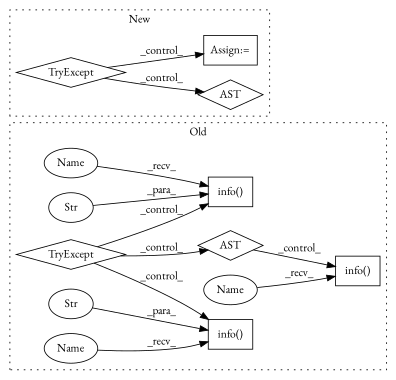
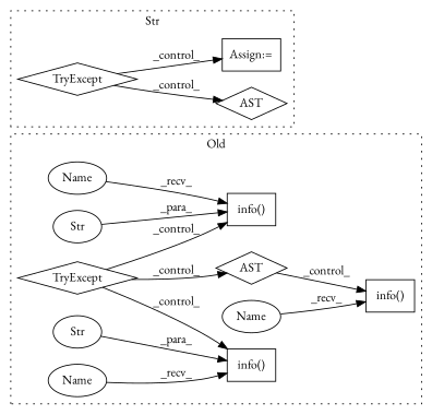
  digraph {
    rankdir=LR
    fontname="EB Garamond"
    node [a=75 l="13,1" shape=ellipse fontname="EB Garamond"]
    edge [fontname="EB Garamond"]
    n1 [label="info()" s="2853,2931" shape=box]
    n2 [a=2 l="7,0" label=AST s="2827,0" shape=diamond]
    n3 [a=71 l=13 label=TryExcept s=2626 shape=diamond]
    n4 [label="info()" s="2792,2821" shape=box]
    n5 [a=66 l=16 label=Str s=2805]
    n6 [label="info()" s="2639,2706" shape=box]
    n7 [a=66 l=54 label=Str s=2652]
    n8 [a=87 l=7 label=Name s=2639]
    n9 [a=87 l=7 label=Name s=2853]
    n10 [a=87 l=7 label=Name s=2792]
    n11 [a=71 l=17 label=TryExcept s=10886 shape=diamond]
    n12 [a=2 l="7,0" label=AST s="11051,0" shape=diamond]
    n13 [a=68 l=3 label="Assign:=" s=10912 shape=box]
    subgraph cluster_1 {
      label=Old
      style=dotted
      n1
      n2
      n3
      n4
      n5
      n6
      n7
      n8
      n9
      n10
    }
    subgraph cluster_2 {
-     label=New
+     label=Str
      style=dotted
      n11
      n12
      n13
    }
    n2 -> n1 [label=_control_]
    n3 -> n2 [label=_control_]
    n3 -> n4 [label=_control_]
    n3 -> n6 [label=_control_]
    n5 -> n4 [label=_para_]
    n7 -> n6 [label=_para_]
    n8 -> n6 [label=_recv_]
    n9 -> n1 [label=_recv_]
    n10 -> n4 [label=_recv_]
    n11 -> n12 [label=_control_]
    n11 -> n13 [label=_control_]
  }
